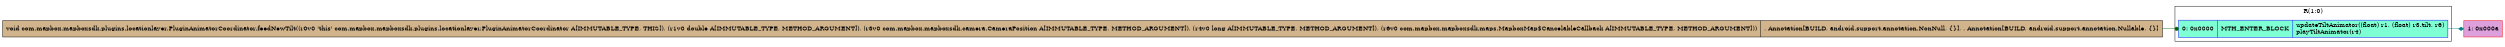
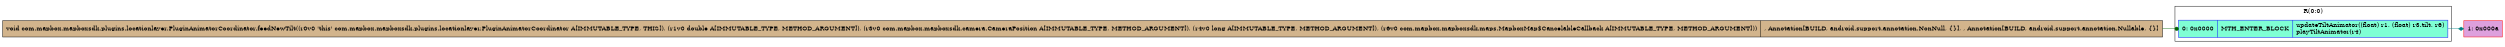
  digraph {
    rankdir=LR
    node [shape=record style=filled]
    n1 [color=blue label="{0\:\ 0x0000|MTH_ENTER_BLOCK\l|updateTiltAnimator((float) r1, (float) r3.tilt, r6)\lplayTiltAnimator(r4)\l}" fillcolor=aquamarine]
    n2 [color=red label="{1\:\ 0x000a}" fillcolor=plum]
    n3 [label="{void com.mapbox.mapboxsdk.plugins.locationlayer.PluginAnimatorCoordinator.feedNewTilt((r0v0 'this' com.mapbox.mapboxsdk.plugins.locationlayer.PluginAnimatorCoordinator A[IMMUTABLE_TYPE, THIS]), (r1v0 double A[IMMUTABLE_TYPE, METHOD_ARGUMENT]), (r3v0 com.mapbox.mapboxsdk.camera.CameraPosition A[IMMUTABLE_TYPE, METHOD_ARGUMENT]), (r4v0 long A[IMMUTABLE_TYPE, METHOD_ARGUMENT]), (r6v0 com.mapbox.mapboxsdk.maps.MapboxMap$CancelableCallback A[IMMUTABLE_TYPE, METHOD_ARGUMENT]))  | , Annotation[BUILD, android.support.annotation.NonNull, \{\}], , Annotation[BUILD, android.support.annotation.Nullable, \{\}]\l}" fillcolor=tan]
    subgraph cluster_1 {
-     label="R(1:0)"
+     label="R(0:0)"
      n1
    }
    n1 -> n2 [color=teal arrowhead=diamond]
    n3 -> n1 [color=darkgreen arrowhead=dot]
  }
